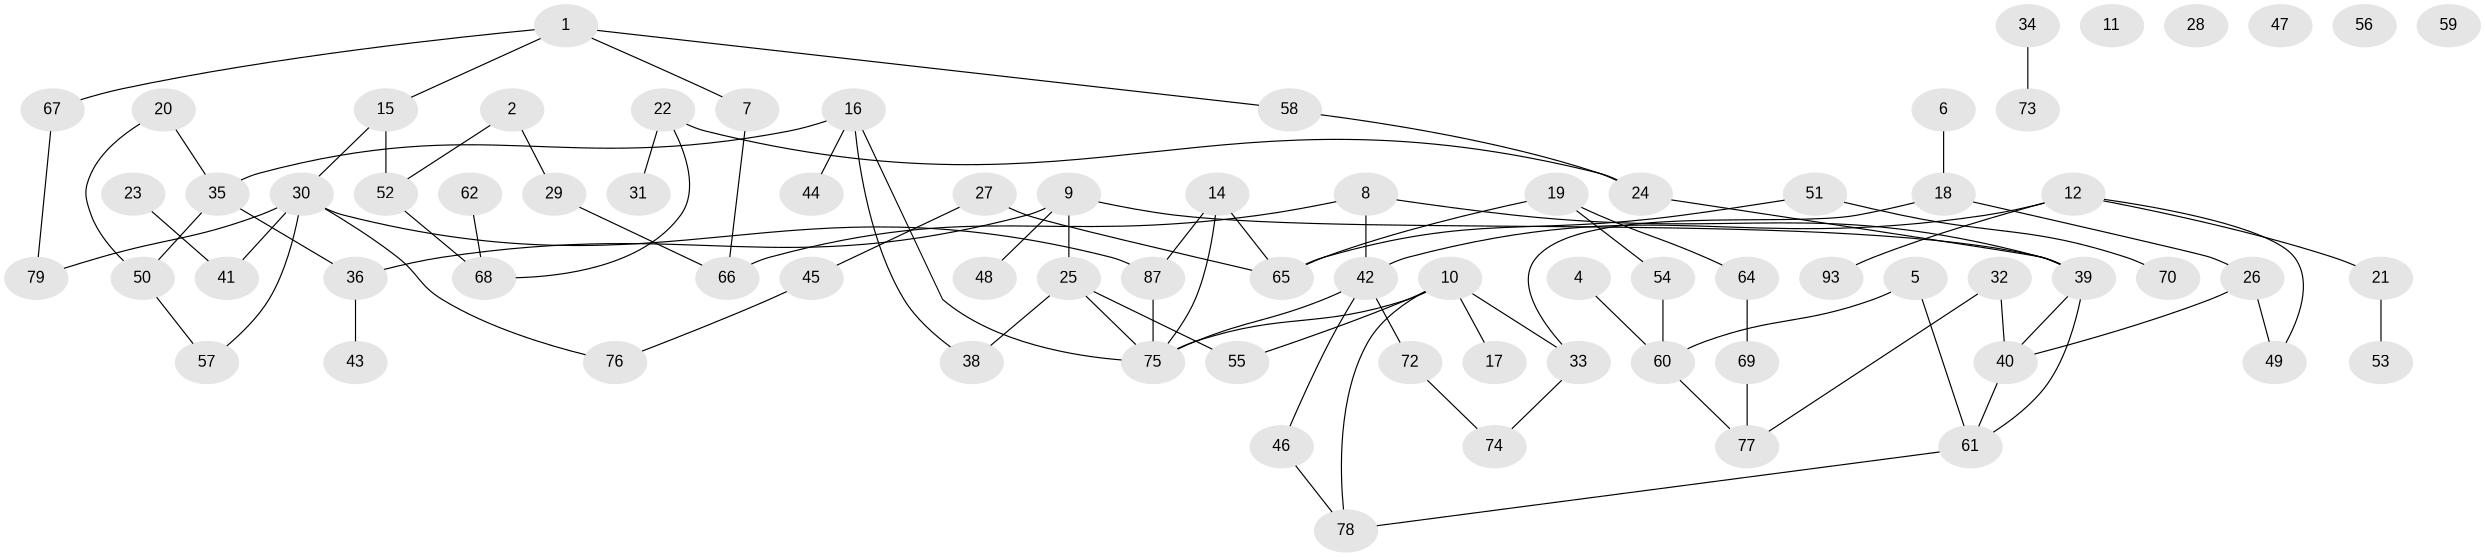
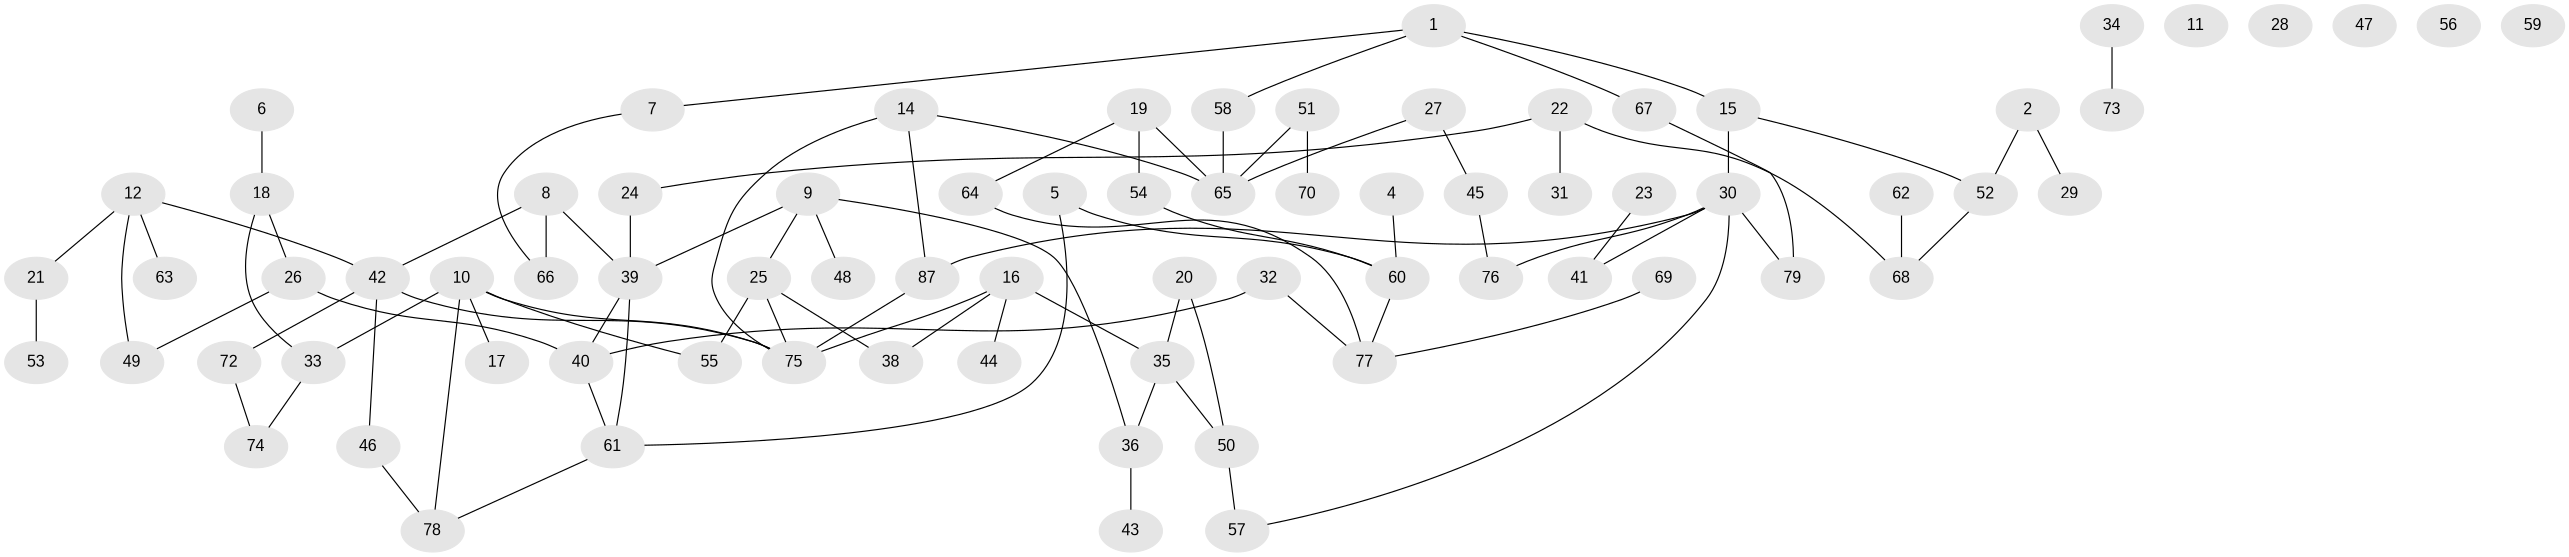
  graph {
    fontname="Liberation Sans"
    node [color=gray90 fontname="Liberation Sans" style=filled]
    edge [fontname="Liberation Sans"]
    1
    7
    15
    58
    67
    66
    52
    30
    65
    n10 [label=79]
    2
    29
    68
    34
    73
    46
    78
    4
    60
    77
    5
    61
    6
    18
    33
    26
    24
    39
    8
    42
    40
    75
    72
    9
    25
    36
    48
    38
    55
    43
    10
    17
    74
    11
    12
    21
    49
-   63 [label=93]
+   63
    53
    14
    n51 [label=87]
    41
    57
    76
    16
    44
    35
    50
    19
    54
    64
    20
    62
    22
    31
    23
    27
    45
    28
    32
    47
    51
    70
    56
    59
    69
    1 -- 7
    1 -- 15
    1 -- 58
    1 -- 67
    7 -- 66
    15 -- 52
    15 -- 30
-   58 -- 24
+   58 -- 65
    67 -- n10
    52 -- 68
    30 -- n10
    30 -- n51
    30 -- 41
    30 -- 57
    30 -- 76
    2 -- 52
    2 -- 29
-   29 -- 66
    34 -- 73
    46 -- 78
    4 -- 60
    60 -- 77
    5 -- 60
    5 -- 61
    61 -- 78
    6 -- 18
    18 -- 33
    18 -- 26
    33 -- 74
    26 -- 40
    26 -- 49
    24 -- 39
    39 -- 61
    39 -- 40
    8 -- 66
    8 -- 39
    8 -- 42
    42 -- 46
    42 -- 75
    42 -- 72
    40 -- 61
    72 -- 74
    9 -- 39
    9 -- 25
    9 -- 36
    9 -- 48
    25 -- 75
    25 -- 38
    25 -- 55
    36 -- 43
    10 -- 78
    10 -- 33
    10 -- 75
    10 -- 55
    10 -- 17
    12 -- 42
    12 -- 21
    12 -- 49
    12 -- 63
    21 -- 53
    14 -- 65
    14 -- 75
    14 -- n51
    n51 -- 75
    16 -- 75
    16 -- 38
    16 -- 44
    16 -- 35
    35 -- 36
    35 -- 50
    50 -- 57
    19 -- 65
    19 -- 54
    19 -- 64
    54 -- 60
-   64 -- 69
+   64 -- 77
    20 -- 35
    20 -- 50
    62 -- 68
    22 -- 68
    22 -- 24
    22 -- 31
    23 -- 41
    27 -- 65
    27 -- 45
    45 -- 76
    32 -- 77
    32 -- 40
    51 -- 65
    51 -- 70
    69 -- 77
  }
